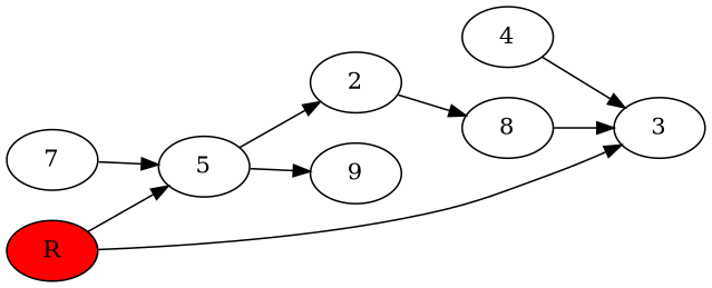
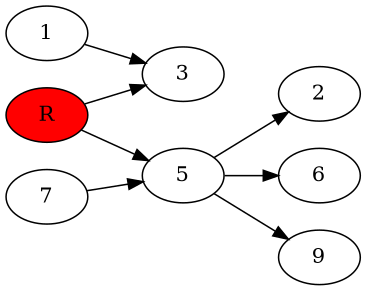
  digraph {
    rankdir=LR
-   1 [label=4]
+   1
    3
    2
-   8
    5
+   6
    n7 [label=9]
    7
    R [fillcolor="#ff0000" style=filled]
    1 -> 3
-   2 -> 8
-   8 -> 3
    5 -> 2
+   5 -> 6
    5 -> n7
    7 -> 5
    R -> 3
    R -> 5
  }
